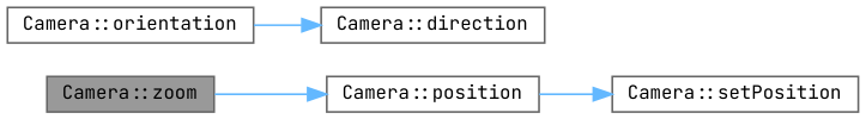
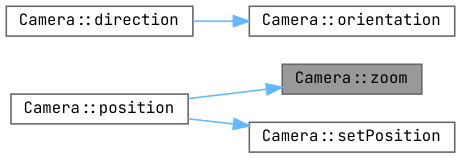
  digraph {
    fontname="JetBrains Mono"
    rankdir=LR
    node [color=grey40 fillcolor=white fontname="JetBrains Mono" fontsize=10 shape=box style=filled]
    edge [color=steelblue1 fontname="JetBrains Mono" fontsize=10 labelfontname=Helvetica labelfontsize=10 style=solid]
    n1 [color=gray40 fillcolor=grey60 fontcolor=black height=0.2 label="Camera::zoom" width=0.4]
    n2 [height=0.2 label="Camera::position" width=0.4]
    n3 [height=0.2 label="Camera::direction" width=0.4]
    n4 [height=0.2 label="Camera::orientation" width=0.4]
    n5 [height=0.2 label="Camera::setPosition" width=0.4]
-   n1 -> n2
+   n2 -> n1
    n2 -> n5
-   n4 -> n3
+   n3 -> n4
  }
